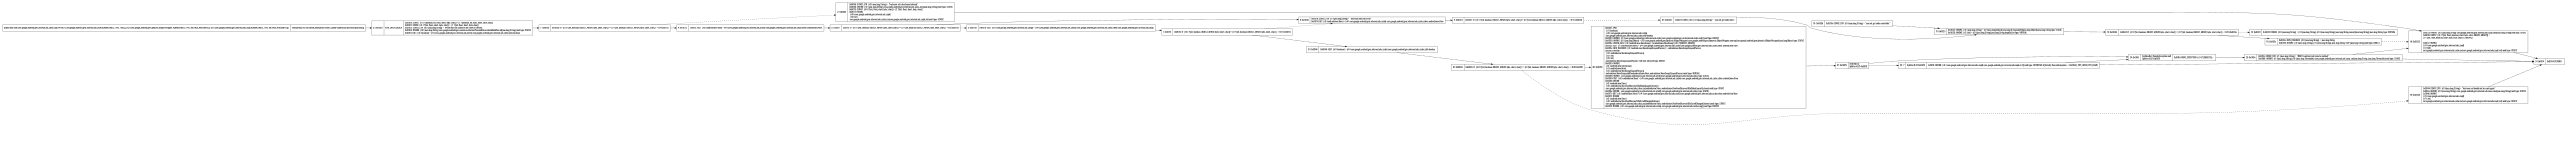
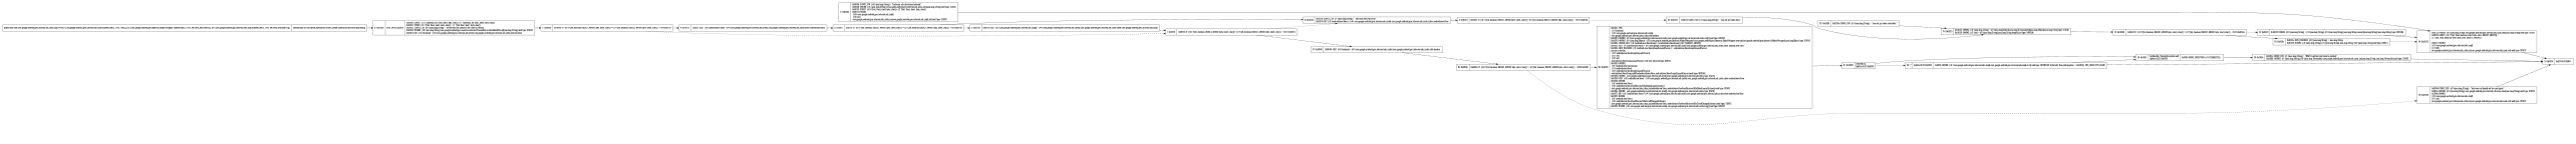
  digraph {
    fontname=Oswald
    rankdir=LR
    node [fontname=Oswald shape=record]
    edge [fontname=Oswald]
    n1 [label="{0\:\ 0x0000|MTH_ENTER_BLOCK\l|0x0000: CONST  (r1 I:?[boolean, int, float, short, byte, char]) = (1 ?[boolean, int, float, short, byte, char]) \l0x0001: CONST  (r3 I:?[int, float, short, byte, char]) = (\-1 ?[int, float, short, byte, char]) \l0x0002: CONST_STR  (r0 I:java.lang.String) =  \"#008 Must be called on the main UI thread.\" \l0x0004: INVOKE  (r0 I:java.lang.String) com.google.android.gms.common.internal.Preconditions.checkMainThread(java.lang.String):void type: STATIC \l0x0007: IGET  (r0 I:boolean) = (r4 I:com.google.android.gms.internal.ads.zzcbv) com.google.android.gms.internal.ads.zzcbv.zzela boolean \l}"]
    n2 [label="{1\:\ 0x0009|0x0009: IF  (r0 I:?[int, boolean, OBJECT, ARRAY, byte, short, char]) == (0 ?[int, boolean, OBJECT, ARRAY, byte, short, char])  \-\> B:4:0x0015 \l}"]
    n3 [label="{2\:\ 0x000b|0x000b: CONST_STR  (r0 I:java.lang.String) =  \"Instream ad is destroyed already.\" \l0x000d: INVOKE  (r0 I:java.lang.String) com.google.android.gms.internal.ads.zzaxa.zzen(java.lang.String):void type: STATIC \l0x0010: CONST  (r0 I:?[int, float, short, byte, char]) = (2 ?[int, float, short, byte, char]) \l0x0011: INVOKE  \l  (r6 I:com.google.android.gms.internal.ads.zzajd)\l  (r0 I:int)\l com.google.android.gms.internal.ads.zzcbv.zza(com.google.android.gms.internal.ads.zzajd, int):void type: STATIC \l}"]
    n4 [label="{4\:\ 0x0015|0x0015: IGET  (r0 I:android.view.View) = (r4 I:com.google.android.gms.internal.ads.zzcbv) com.google.android.gms.internal.ads.zzcbv.zzfom android.view.View \l}"]
    n5 [label="{14\:\ 0x0033|0x0033: INVOKE  (r0 I:java.lang.String) com.google.android.gms.internal.ads.zzaxa.zzen(java.lang.String):void type: STATIC \l0x0036: CONST  (r0 I:?[int, float, boolean, short, byte, char, OBJECT, ARRAY]) = \l  (0 ?[int, float, boolean, short, byte, char, OBJECT, ARRAY])\l \l0x0037: INVOKE  \l  (r6 I:com.google.android.gms.internal.ads.zzajd)\l  (r0 I:int)\l com.google.android.gms.internal.ads.zzcbv.zza(com.google.android.gms.internal.ads.zzajd, int):void type: STATIC \l}"]
    n6 [label="{5\:\ 0x0017|0x0017: IF  (r0 I:?[int, boolean, OBJECT, ARRAY, byte, short, char]) == (0 ?[int, boolean, OBJECT, ARRAY, byte, short, char])  \-\> B:8:0x001d \l}"]
    n7 [label="{3\:\ 0x0014|0x0014: RETURN   \l}"]
    n8 [label="{6\:\ 0x0019|0x0019: IGET  (r0 I:com.google.android.gms.internal.ads.zzaap) = (r4 I:com.google.android.gms.internal.ads.zzcbv) com.google.android.gms.internal.ads.zzcbv.zzfoh com.google.android.gms.internal.ads.zzaap \l}"]
    n9 [label="{8\:\ 0x001d|0x001d: CONST_STR  (r1 I:java.lang.String) =  \"Instream internal error: \" \l0x001f: IGET  (r0 I:android.view.View) = (r4 I:com.google.android.gms.internal.ads.zzcbv) com.google.android.gms.internal.ads.zzcbv.zzfom android.view.View \l}"]
    n10 [label="{7\:\ 0x001b|0x001b: IF  (r0 I:?[int, boolean, OBJECT, ARRAY, byte, short, char]) != (0 ?[int, boolean, OBJECT, ARRAY, byte, short, char])  \-\> B:17:0x0044 \l}"]
    n11 [label="{9\:\ 0x0021|0x0021: IF  (r0 I:?[int, boolean, OBJECT, ARRAY, byte, short, char]) != (0 ?[int, boolean, OBJECT, ARRAY, byte, short, char])  \-\> B:15:0x003b \l}"]
    n12 [label="{17\:\ 0x0044|0x0044: IGET  (r0 I:boolean) = (r4 I:com.google.android.gms.internal.ads.zzcbv) com.google.android.gms.internal.ads.zzcbv.zzfsb boolean \l}"]
    n13 [label="{18\:\ 0x0046|0x0046: IF  (r0 I:?[int, boolean, OBJECT, ARRAY, byte, short, char]) == (0 ?[int, boolean, OBJECT, ARRAY, byte, short, char])  \-\> B:20:0x0051 \l}"]
    n14 [label="{10\:\ 0x0023|0x0023: CONST_STR  (r0 I:java.lang.String) =  \"can not get video view.\" \l}"]
    n15 [label="{11\:\ 0x0025|0x0025: INVOKE  (r0 I:java.lang.String) = (r0 I:java.lang.Object) java.lang.String.valueOf(java.lang.Object):java.lang.String type: STATIC \l0x0029: INVOKE  (r2 I:int) = (r0 I:java.lang.String) java.lang.String.length():int type: VIRTUAL \l}"]
    n16 [label="{15\:\ 0x003b|0x003b: CONST_STR  (r0 I:java.lang.String) =  \"can not get video controller.\" \l}"]
    n17 [label="{12\:\ 0x002d|0x002d: IF  (r2 I:?[int, boolean, OBJECT, ARRAY, byte, short, char]) == (0 ?[int, boolean, OBJECT, ARRAY, byte, short, char])  \-\> B:16:0x003e \l}"]
    n18 [label="{13\:\ 0x002f|0x002f: INVOKE  (r0 I:java.lang.String) = (r1 I:java.lang.String), (r0 I:java.lang.String) java.lang.String.concat(java.lang.String):java.lang.String type: VIRTUAL \l}"]
    n19 [label="{16\:\ 0x003e|0x003e: NEW_INSTANCE  (r0 I:java.lang.String) =  java.lang.String \l0x0040: INVOKE  (r0 I:java.lang.String), (r1 I:java.lang.String) java.lang.String.\<init\>(java.lang.String):void type: DIRECT \l}"]
    n20 [label="{19\:\ 0x0048|0x0048: CONST_STR  (r0 I:java.lang.String) =  \"Instream ad should not be used again.\" \l0x004a: INVOKE  (r0 I:java.lang.String) com.google.android.gms.internal.ads.zzaxa.zzen(java.lang.String):void type: STATIC \l0x204d: INVOKE  \l  (r6 I:com.google.android.gms.internal.ads.zzajd)\l  (r1 I:int)\l com.google.android.gms.internal.ads.zzcbv.zza(com.google.android.gms.internal.ads.zzajd, int):void type: STATIC \l}"]
    n21 [label="{20\:\ 0x0051|0x0051: IPUT  \l  (r1 I:boolean)\l  (r4 I:com.google.android.gms.internal.ads.zzcbv)\l com.google.android.gms.internal.ads.zzcbv.zzfsb boolean \l0x0053: INVOKE  (r4 I:com.google.android.gms.internal.ads.zzcbv) com.google.android.gms.internal.ads.zzcbv.zzajf():void type: DIRECT \l0x0056: INVOKE  (r0 I:java.lang.Object) = (r5 I:com.google.android.gms.dynamic.IObjectWrapper) com.google.android.gms.dynamic.ObjectWrapper.unwrap(com.google.android.gms.dynamic.IObjectWrapper):java.lang.Object type: STATIC \l0x005a: CHECK_CAST  (r0 I:android.view.ViewGroup) = (android.view.ViewGroup) (r0 I:?[OBJECT, ARRAY]) \l0x005c: IGET  (r1 I:android.view.View) = (r4 I:com.google.android.gms.internal.ads.zzcbv) com.google.android.gms.internal.ads.zzcbv.zzfom android.view.View \l0x005e: NEW_INSTANCE  (r2 I:android.view.ViewGroup$LayoutParams) =  android.view.ViewGroup$LayoutParams \l0x0060: INVOKE  \l  (r2 I:android.view.ViewGroup$LayoutParams)\l  (r3 I:int)\l  (r3 I:int)\l android.view.ViewGroup.LayoutParams.\<init\>(int, int):void type: DIRECT \l0x0063: INVOKE  \l  (r0 I:android.view.ViewGroup)\l  (r1 I:android.view.View)\l  (r2 I:android.view.ViewGroup$LayoutParams)\l android.view.ViewGroup.addView(android.view.View, android.view.ViewGroup$LayoutParams):void type: VIRTUAL \l0x0066: INVOKE   com.google.android.gms.ads.internal.zzk.zzmd():com.google.android.gms.internal.ads.zzbca type: STATIC \l0x0069: IGET  (r0 I:android.view.View) = (r4 I:com.google.android.gms.internal.ads.zzcbv) com.google.android.gms.internal.ads.zzcbv.zzfom android.view.View \l0x006b: INVOKE  \l  (r0 I:android.view.View)\l  (r4 I:android.view.ViewTreeObserver$OnGlobalLayoutListener)\l com.google.android.gms.internal.ads.zzbca.zza(android.view.View, android.view.ViewTreeObserver$OnGlobalLayoutListener):void type: STATIC \l0x006e: INVOKE   com.google.android.gms.ads.internal.zzk.zzmd():com.google.android.gms.internal.ads.zzbca type: STATIC \l0x0071: IGET  (r0 I:android.view.View) = (r4 I:com.google.android.gms.internal.ads.zzcbv) com.google.android.gms.internal.ads.zzcbv.zzfom android.view.View \l0x0073: INVOKE  \l  (r0 I:android.view.View)\l  (r4 I:android.view.ViewTreeObserver$OnScrollChangedListener)\l com.google.android.gms.internal.ads.zzbca.zza(android.view.View, android.view.ViewTreeObserver$OnScrollChangedListener):void type: STATIC \l0x0076: INVOKE  (r4 I:com.google.android.gms.internal.ads.zzcbv) com.google.android.gms.internal.ads.zzcbv.zzajg():void type: DIRECT \l}"]
    n22 [label="{21\:\ 0x0079|SYNTHETIC\lSplitter:B:21:0x0079\l}"]
    n23 [label="{22\:\ ?|Splitter:B:21:0x0079\l|0x0079: INVOKE  (r6 I:com.google.android.gms.internal.ads.zzajd) com.google.android.gms.internal.ads.zzajd.zzrt():void type: INTERFACE A[Catch:\{ RemoteException \-\> 0x007d \}, TRY_ENTER, TRY_LEAVE]\l}"]
    n24 [label="{24\:\ 0x007d|ExcHandler: RemoteException null\lSplitter:B:21:0x0079\l|0x007d: MOVE_EXCEPTION  (r0 I:?[OBJECT]) =  \l}"]
    n25 [label="{25\:\ 0x007e|0x007e: CONST_STR  (r1 I:java.lang.String) =  \"#007 Could not call remote method.\" \l0x0080: INVOKE  (r1 I:java.lang.String), (r0 I:java.lang.Throwable) com.google.android.gms.internal.ads.zzaxa.zze(java.lang.String, java.lang.Throwable):void type: STATIC \l}"]
    n26 [label="{public final void com.google.android.gms.internal.ads.zzcbv.zza((r4 'this' I:com.google.android.gms.internal.ads.zzcbv A[IMMUTABLE_TYPE, THIS]), (r5 I:com.google.android.gms.dynamic.IObjectWrapper A[IMMUTABLE_TYPE, METHOD_ARGUMENT]), (r6 I:com.google.android.gms.internal.ads.zzajd A[IMMUTABLE_TYPE, METHOD_ARGUMENT]))  | Annotation[SYSTEM, dalvik.annotation.Throws, \{value=[android.os.RemoteException]\}]\l}"]
    n1 -> n2
-   n2 -> n3 [style=dashed]
+   n2 -> n10 [style=dashed]
    n2 -> n4
    n3 -> n5
    n4 -> n6
    n5 -> n7
    n6 -> n8 [style=dashed]
    n6 -> n9
    n8 -> n10
    n9 -> n11
    n10 -> n9 [style=dashed]
    n10 -> n12
    n11 -> n14 [style=dashed]
    n12 -> n13
    n13 -> n20 [style=dashed]
    n13 -> n21
    n14 -> n15
    n15 -> n17
    n16 -> n15
    n17 -> n18 [style=dashed]
    n17 -> n19
-   n25 -> n5
+   n18 -> n5
    n19 -> n5 [style=dashed]
    n20 -> n7
    n21 -> n22
    n22 -> n23
    n22 -> n24
    n23 -> n7
    n23 -> n24
    n24 -> n25
    n25 -> n7
    n26 -> n1
  }
